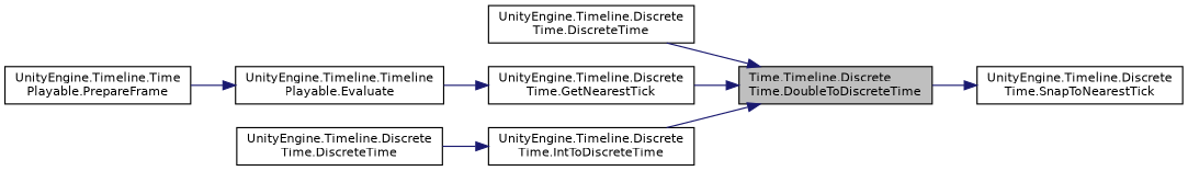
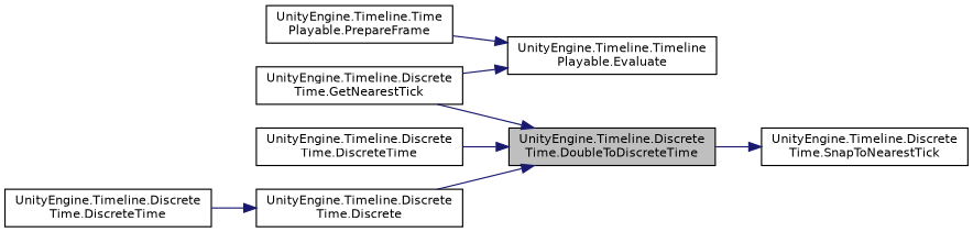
  digraph {
    rankdir=RL
    node [color=black fillcolor=white fontname=Helvetica fontsize=10 shape=record style=filled]
    edge [color=midnightblue dir=back fontname=Helvetica fontsize=10 labelfontname=Helvetica labelfontsize=10 style=solid]
-   n1 [fillcolor=grey75 fontcolor=black height=0.2 label="Time.Timeline.Discrete\lTime.DoubleToDiscreteTime" width=0.4]
+   n1 [fillcolor=grey75 fontcolor=black height=0.2 label="UnityEngine.Timeline.Discrete\lTime.DoubleToDiscreteTime" width=0.4]
    n2 [height=0.2 label="UnityEngine.Timeline.Discrete\lTime.DiscreteTime" width=0.4]
    n3 [height=0.2 label="UnityEngine.Timeline.Discrete\lTime.GetNearestTick" width=0.4]
-   n4 [height=0.2 label="UnityEngine.Timeline.Discrete\lTime.IntToDiscreteTime" width=0.4]
+   n4 [height=0.2 label="UnityEngine.Timeline.Discrete\lTime.Discrete" width=0.4]
    n5 [height=0.2 label="UnityEngine.Timeline.Timeline\lPlayable.Evaluate" width=0.4]
    n6 [height=0.2 label="UnityEngine.Timeline.Discrete\lTime.DiscreteTime" width=0.4]
    n7 [height=0.2 label="UnityEngine.Timeline.Discrete\lTime.SnapToNearestTick" width=0.4]
    n8 [height=0.2 label="UnityEngine.Timeline.Time\lPlayable.PrepareFrame" width=0.4]
    n1 -> n2
    n1 -> n3
    n1 -> n4
-   n3 -> n5
+   n5 -> n3
    n4 -> n6
    n5 -> n8
    n7 -> n1
  }
